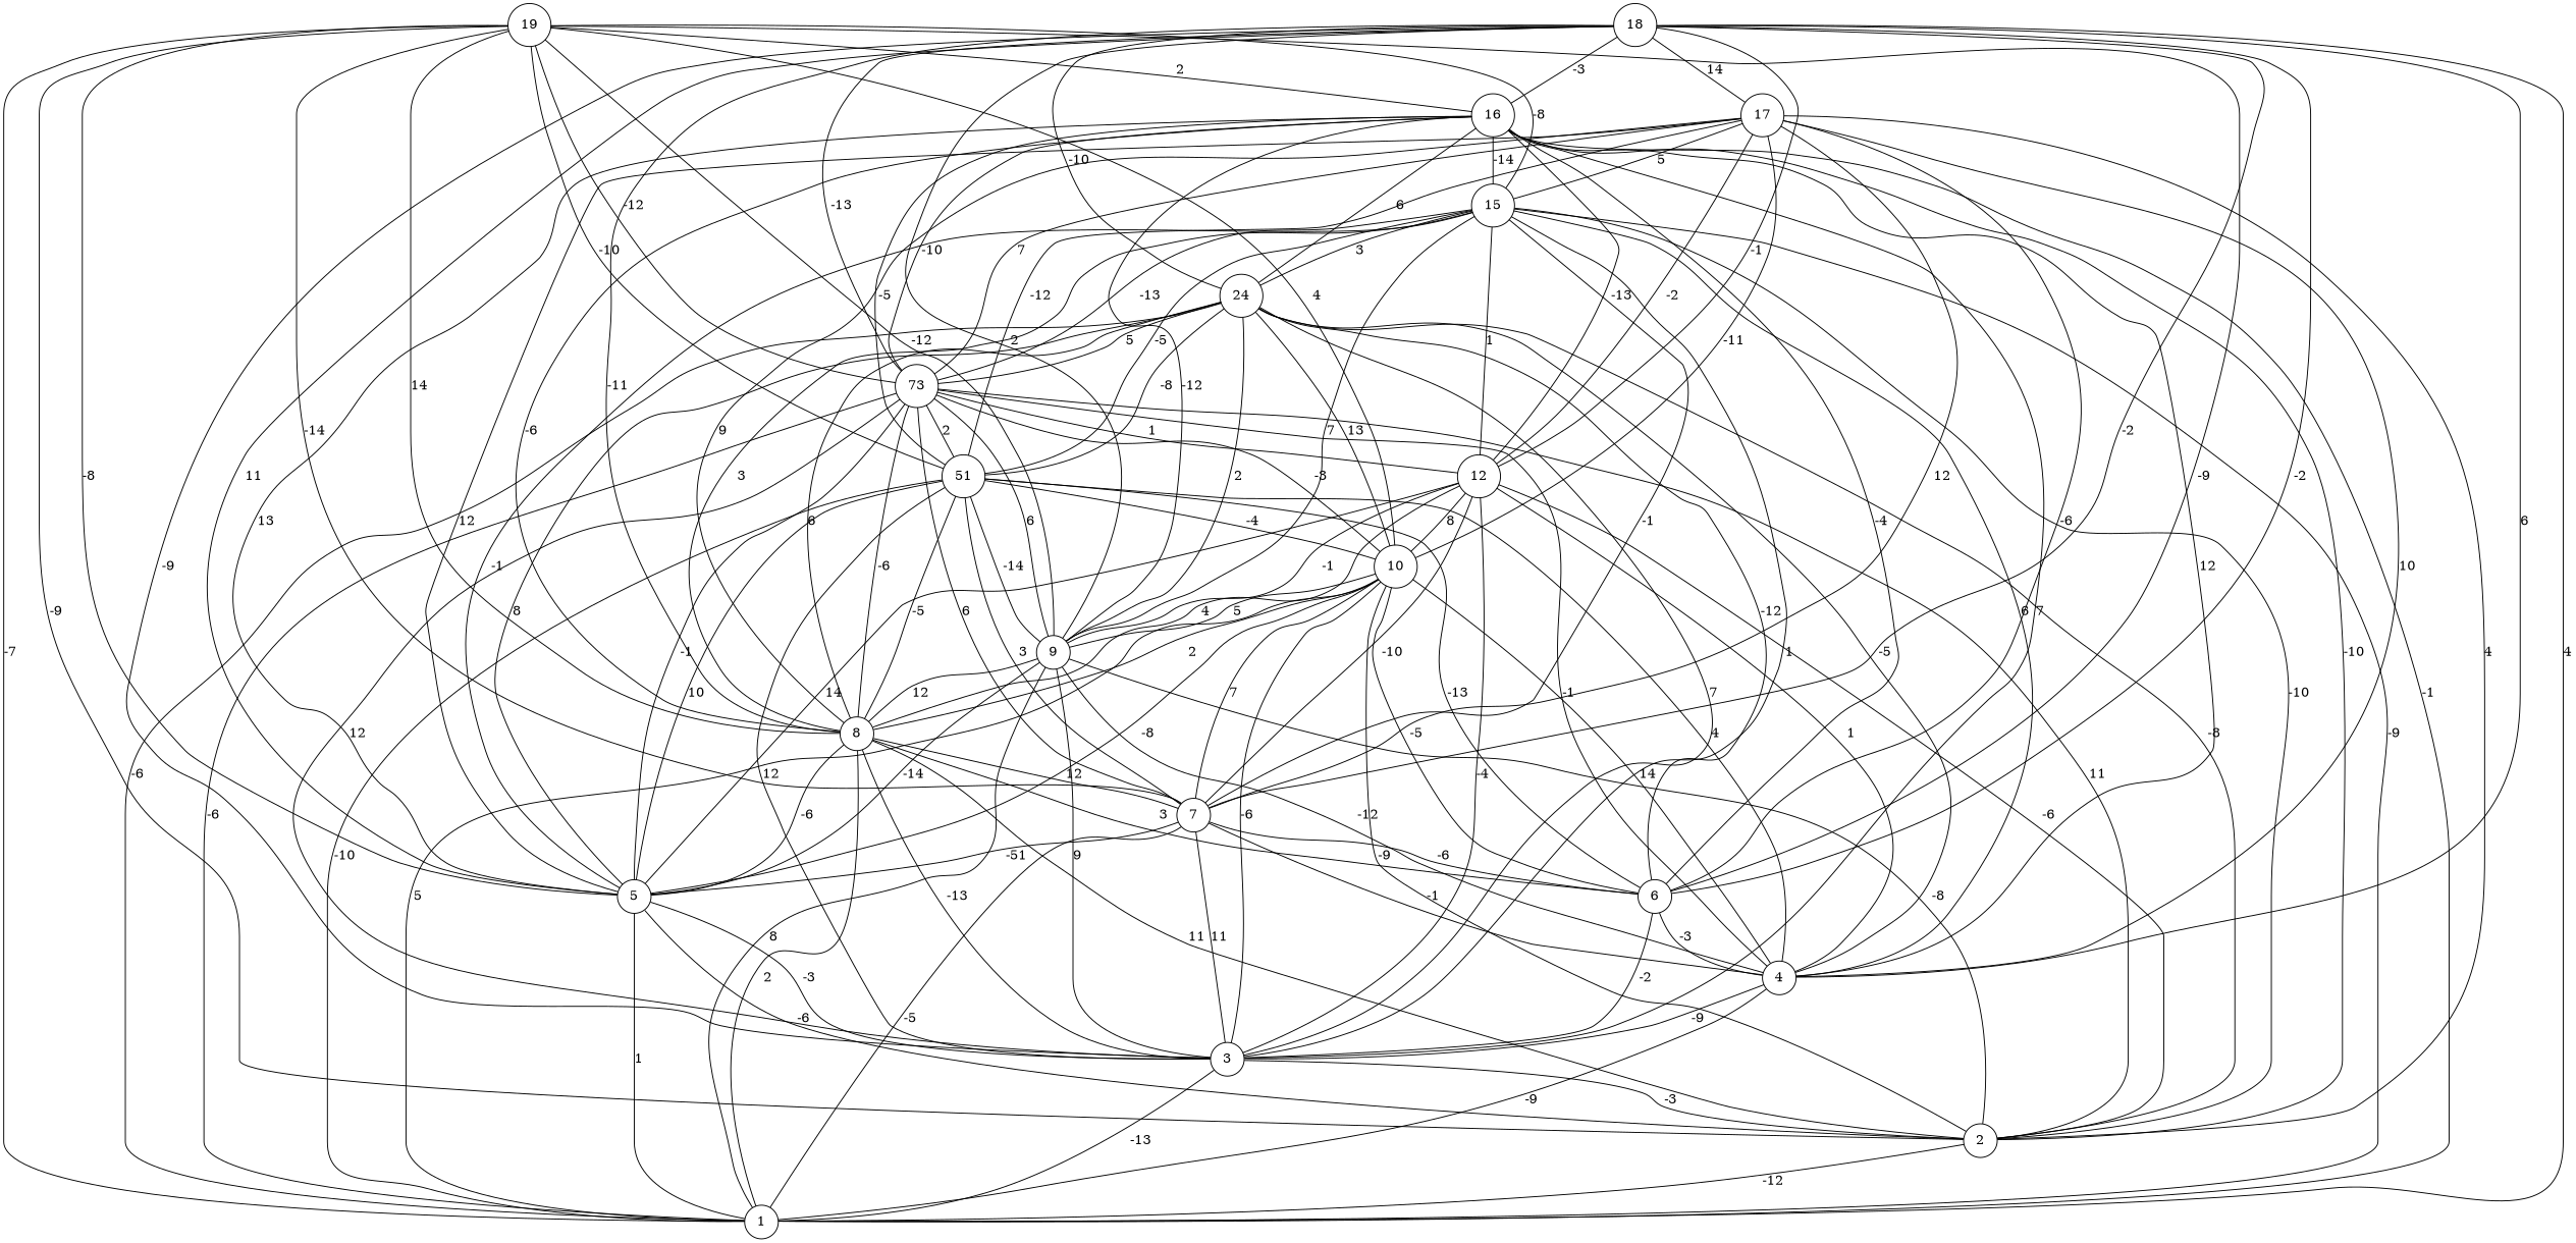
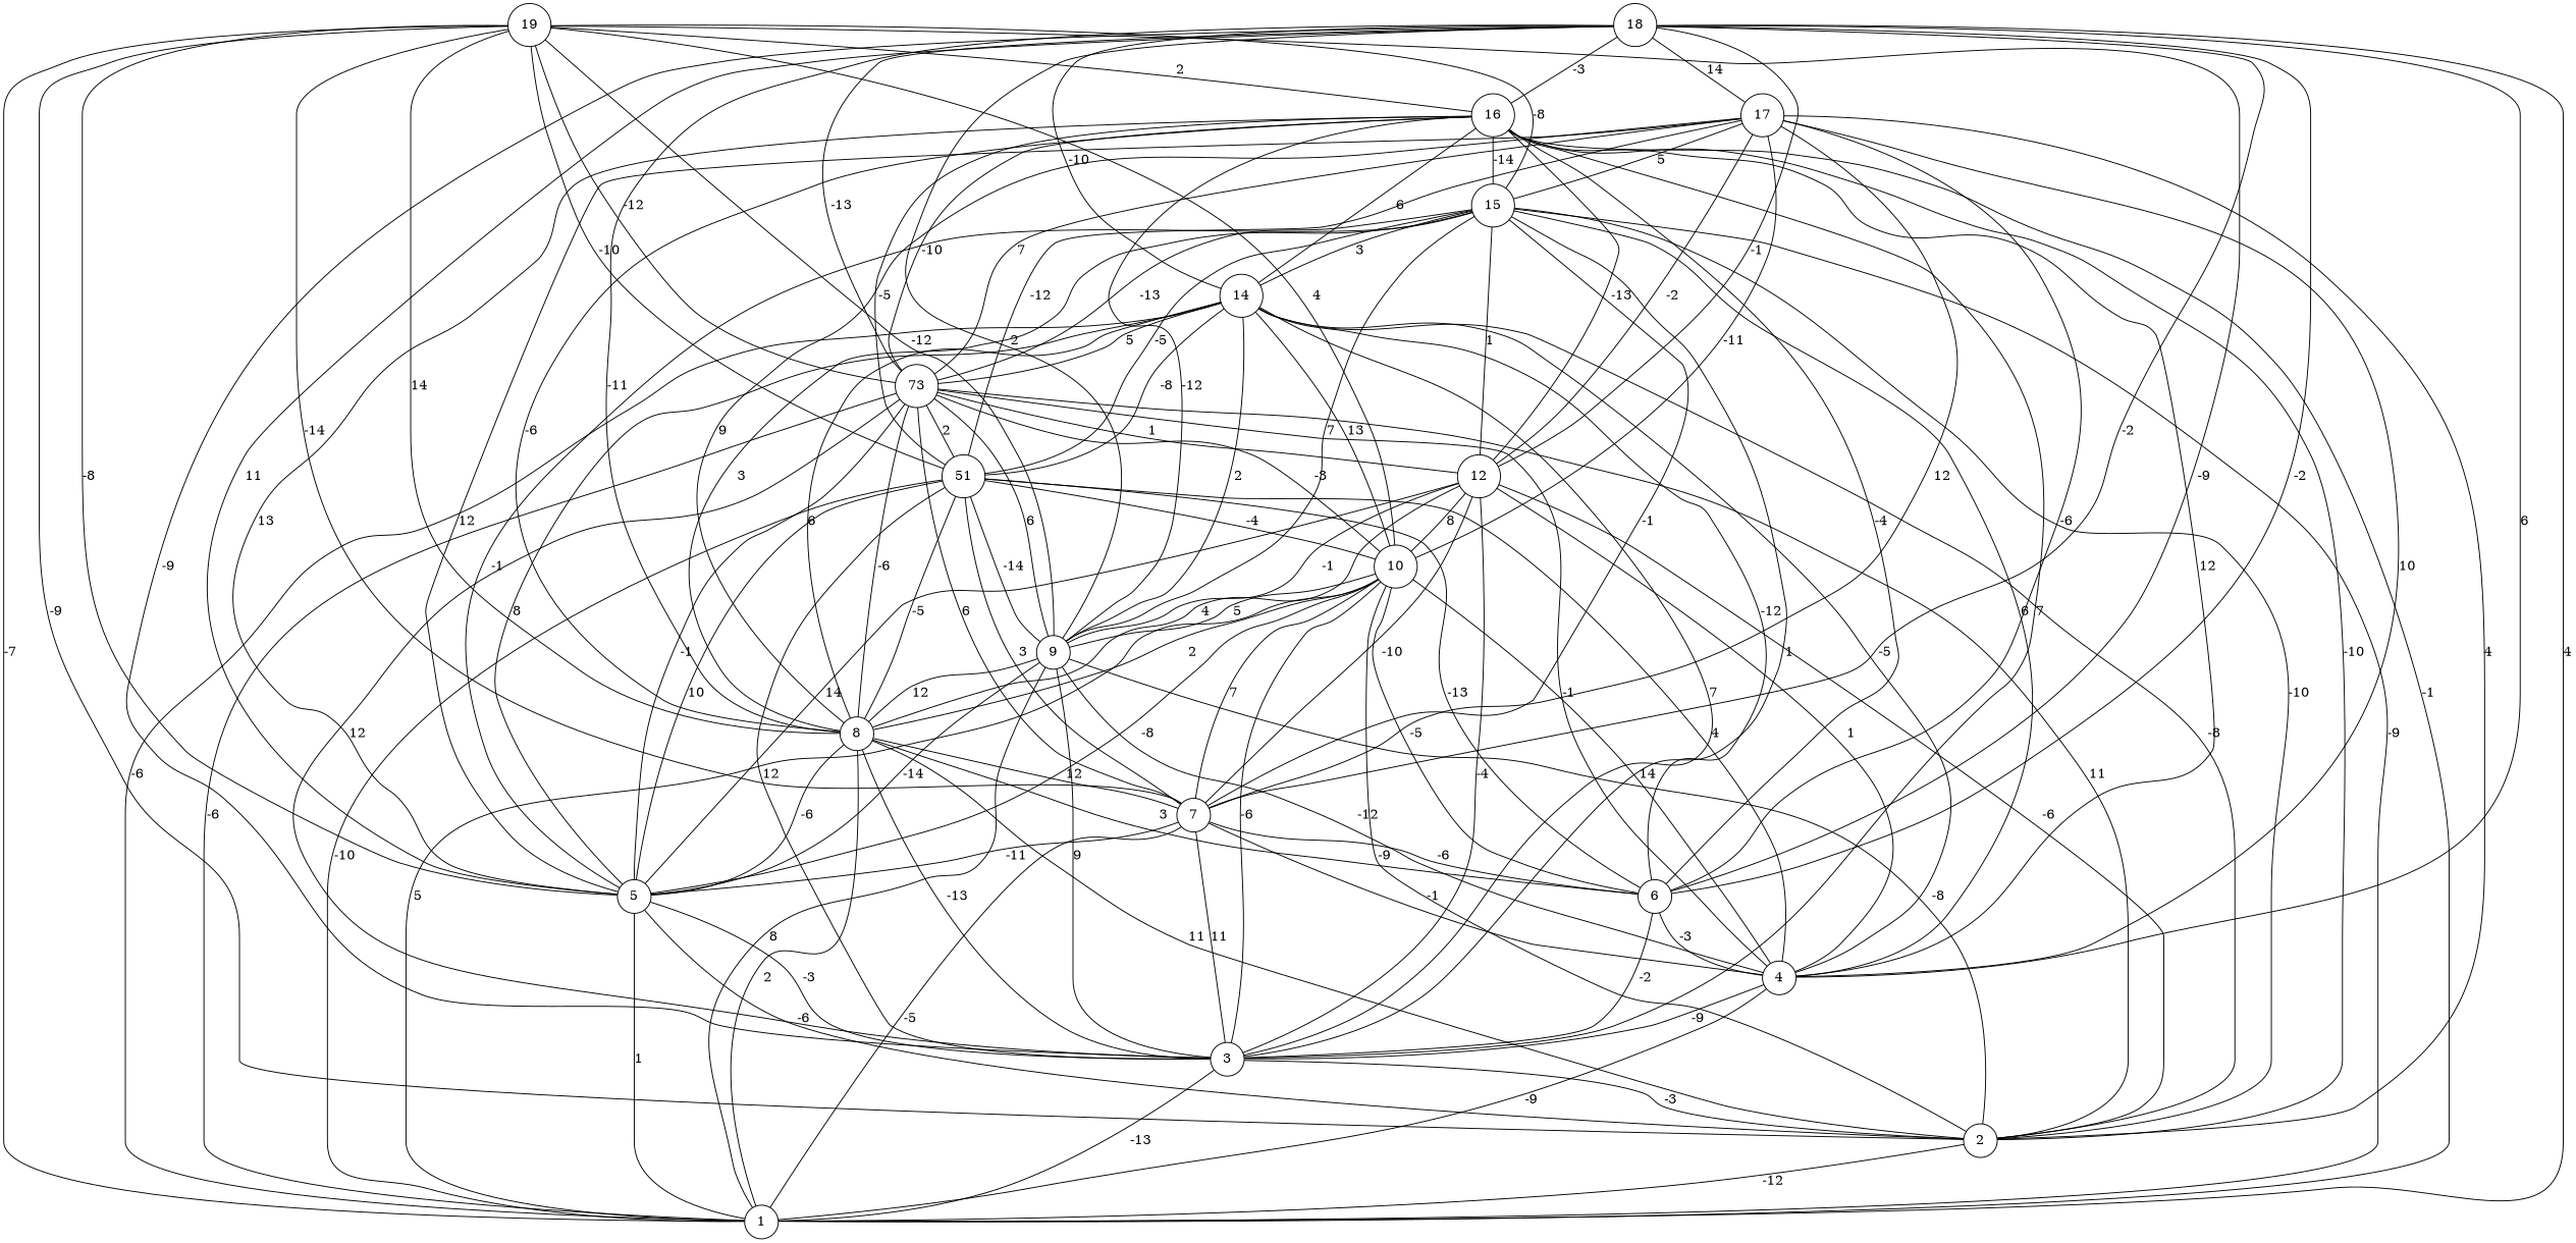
  graph {
    fontname="Helvetica,Arial,sans-serif"
    node [shape=circle]
    19
    1
    2
    5
    6
    7
    8
    9
    10
    n10 [label=51]
    n11 [label=73]
    15
    16
    3
    4
    12
-   14 [label=24]
+   14
    18
    17
    19 -- 1 [label=-7]
    19 -- 2 [label=-9]
    19 -- 5 [label=-8]
    19 -- 6 [label=-9]
    19 -- 7 [label=-14]
    19 -- 8 [label=14]
    19 -- 9 [label=-12]
    19 -- 10 [label=4]
    19 -- n10 [label=-10]
    19 -- n11 [label=-12]
    19 -- 15 [label=-8]
    19 -- 16 [label=2]
    2 -- 1 [label=-12]
    5 -- 1 [label=1]
    5 -- 2 [label=-6]
    5 -- 3 [label=-3]
    6 -- 3 [label=-2]
    6 -- 4 [label=-3]
    7 -- 1 [label=-5]
-   7 -- 5 [label=-51]
+   7 -- 5 [label=-11]
    7 -- 6 [label=-6]
    7 -- 3 [label=11]
    7 -- 4 [label=-1]
    8 -- 1 [label=2]
    8 -- 2 [label=11]
    8 -- 5 [label=-6]
    8 -- 6 [label=3]
    8 -- 7 [label=12]
    8 -- 3 [label=-13]
    9 -- 1 [label=8]
    9 -- 2 [label=-8]
    9 -- 5 [label=-14]
    9 -- 8 [label=12]
    9 -- 3 [label=9]
    9 -- 4 [label=-12]
    10 -- 1 [label=5]
    10 -- 2 [label=-9]
    10 -- 5 [label=-8]
    10 -- 6 [label=-5]
    10 -- 7 [label=7]
    10 -- 8 [label=2]
    10 -- 9 [label=5]
    10 -- 3 [label=-6]
    10 -- 4 [label=14]
    n10 -- 1 [label=-10]
    n10 -- 5 [label=10]
    n10 -- 6 [label=-13]
    n10 -- 7 [label=3]
    n10 -- 8 [label=-5]
    n10 -- 9 [label=-14]
    n10 -- 10 [label=-4]
    n10 -- 3 [label=12]
    n10 -- 4 [label=4]
    n11 -- 1 [label=-6]
    n11 -- 2 [label=11]
    n11 -- 5 [label=-1]
    n11 -- 7 [label=6]
    n11 -- 8 [label=-6]
    n11 -- 9 [label=6]
    n11 -- 10 [label=-3]
    n11 -- n10 [label=2]
    n11 -- 3 [label=12]
    n11 -- 4 [label=-1]
    n11 -- 12 [label=1]
    15 -- 1 [label=-9]
    15 -- 2 [label=-10]
    15 -- 5 [label=-1]
    15 -- 7 [label=-1]
    15 -- 8 [label=3]
    15 -- 9 [label=7]
    15 -- n10 [label=-5]
    15 -- n11 [label=-13]
    15 -- 3 [label=1]
    15 -- 4 [label=6]
    15 -- 12 [label=1]
    15 -- 14 [label=3]
    16 -- 1 [label=-1]
    16 -- 2 [label=-10]
    16 -- 5 [label=13]
    16 -- 6 [label=-4]
    16 -- 8 [label=-6]
    16 -- 9 [label=-12]
    16 -- n10 [label=-5]
    16 -- n11 [label=-10]
    16 -- 15 [label=-14]
    16 -- 3 [label=7]
    16 -- 4 [label=12]
    16 -- 12 [label=-13]
    16 -- 14 [label=6]
    3 -- 1 [label=-13]
    3 -- 2 [label=-3]
    4 -- 1 [label=-9]
    4 -- 3 [label=-9]
    12 -- 2 [label=-6]
    12 -- 5 [label=14]
    12 -- 7 [label=-10]
    12 -- 8 [label=4]
    12 -- 9 [label=-1]
    12 -- 10 [label=8]
    12 -- 3 [label=-4]
    12 -- 4 [label=1]
    14 -- 1 [label=-6]
    14 -- 2 [label=-8]
    14 -- 5 [label=8]
    14 -- 6 [label=-12]
    14 -- 8 [label=6]
    14 -- 9 [label=2]
    14 -- 10 [label=13]
    14 -- n10 [label=-8]
    14 -- n11 [label=5]
    14 -- 3 [label=7]
    14 -- 4 [label=-5]
    18 -- 1 [label=4]
    18 -- 5 [label=11]
    18 -- 6 [label=-2]
    18 -- 7 [label=-2]
    18 -- 8 [label=-11]
    18 -- 9 [label=2]
    18 -- n11 [label=-13]
    18 -- 16 [label=-3]
    18 -- 3 [label=-9]
    18 -- 4 [label=6]
    18 -- 12 [label=-1]
    18 -- 14 [label=-10]
    18 -- 17 [label=14]
    17 -- 2 [label=4]
    17 -- 5 [label=12]
    17 -- 6 [label=-6]
    17 -- 7 [label=12]
    17 -- 8 [label=9]
    17 -- 10 [label=-11]
    17 -- n10 [label=-12]
    17 -- n11 [label=7]
    17 -- 15 [label=5]
    17 -- 4 [label=10]
    17 -- 12 [label=-2]
  }
